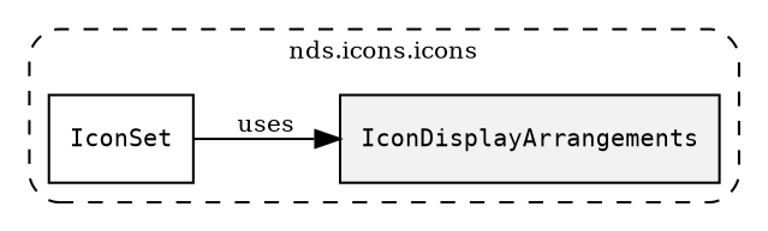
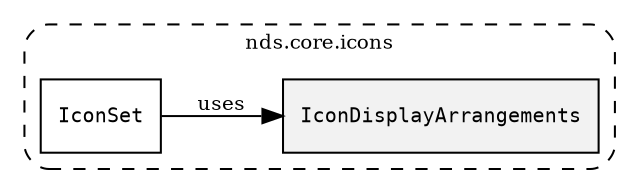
  digraph {
    fontsize=10
    rankdir=LR
    node [fontsize=10 shape=box]
    n1 [fillcolor="#0000000D" label=<<font face="monospace"><table align="center" border="0" cellspacing="0" cellpadding="0"><tr><td href="../../../content/packages/nds.core.icons.html#Enum-IconDisplayArrangements" title="Enum defined in nds.core.icons">IconDisplayArrangements</td></tr></table></font>> style=filled]
    n2 [label=<<font face="monospace"><table align="center" border="0" cellspacing="0" cellpadding="0"><tr><td href="../../../content/packages/nds.core.icons.html#Structure-IconSet" title="Structure defined in nds.core.icons">IconSet</td></tr></table></font>>]
    subgraph cluster_1 {
-     label="nds.icons.icons"
+     label="nds.core.icons"
      style="dashed, rounded"
      n1
      n2
    }
    n2 -> n1 [fontsize=10 label=uses]
  }
